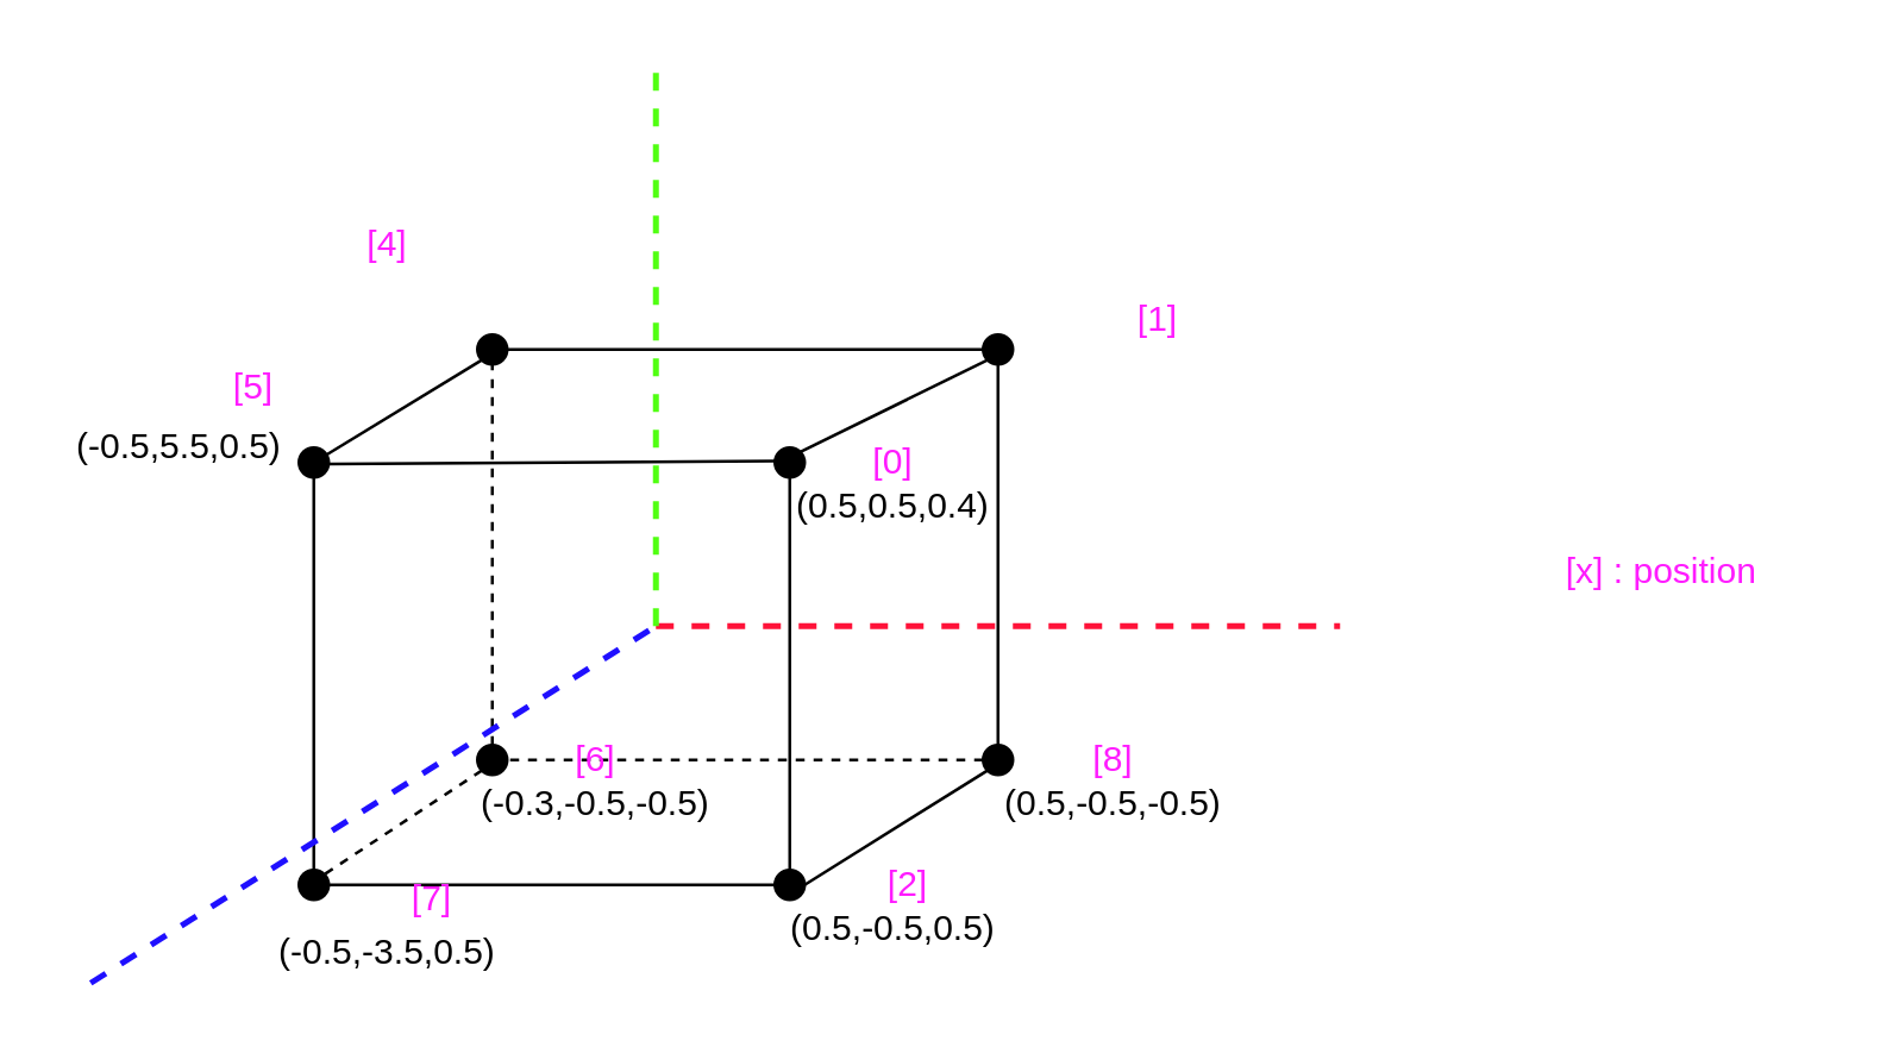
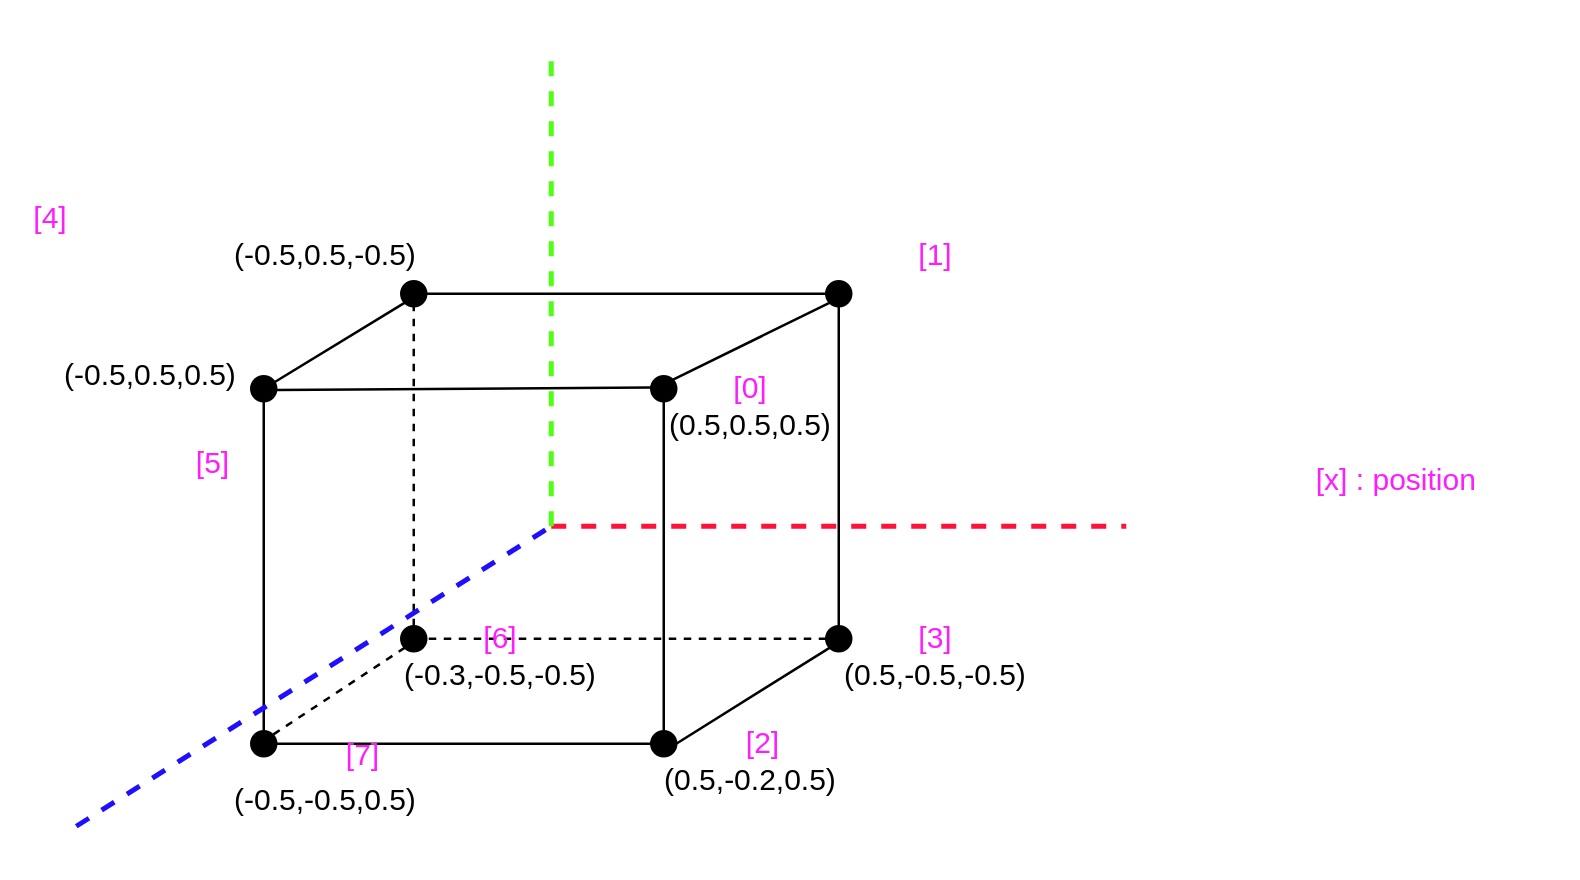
  <mxCell id="0" />
  <mxCell id="1" parent="0" />
  <mxCell id="2" value="" style="ellipse;whiteSpace=wrap;html=1;aspect=fixed;fillColor=#000000;" vertex="1" parent="1"><mxGeometry x="260" y="150" width="10" height="10" as="geometry" /></mxCell>
  <mxCell id="3" value="" style="ellipse;whiteSpace=wrap;html=1;aspect=fixed;fillColor=#000000;" vertex="1" parent="1"><mxGeometry x="330" y="112" width="10" height="10" as="geometry" /></mxCell>
  <mxCell id="4" value="" style="ellipse;whiteSpace=wrap;html=1;aspect=fixed;fillColor=#000000;" vertex="1" parent="1"><mxGeometry x="260" y="292" width="10" height="10" as="geometry" /></mxCell>
  <mxCell id="5" value="" style="endArrow=none;html=1;entryX=0.5;entryY=1;entryDx=0;entryDy=0;exitX=0.5;exitY=0;exitDx=0;exitDy=0;" edge="1" parent="1" source="4" target="2"><mxGeometry width="50" height="50" relative="1" as="geometry"><mxPoint x="380" y="260" as="sourcePoint" /><mxPoint x="430" y="210" as="targetPoint" /></mxGeometry></mxCell>
  <mxCell id="6" value="" style="endArrow=none;html=1;entryX=1;entryY=0;entryDx=0;entryDy=0;exitX=0;exitY=1;exitDx=0;exitDy=0;" edge="1" parent="1" source="3" target="2"><mxGeometry width="50" height="50" relative="1" as="geometry"><mxPoint x="275" y="290" as="sourcePoint" /><mxPoint x="275" y="170" as="targetPoint" /></mxGeometry></mxCell>
- <mxCell id="7" value="(0.5,-0.5,0.5)" style="text;html=1;strokeColor=none;fillColor=none;align=center;verticalAlign=middle;whiteSpace=wrap;rounded=0;" vertex="1" parent="1"><mxGeometry x="260" y="302" width="80" height="20" as="geometry" /></mxCell>
+ <mxCell id="7" value="(0.5,-0.2,0.5)" style="text;html=1;strokeColor=none;fillColor=none;align=center;verticalAlign=middle;whiteSpace=wrap;rounded=0;" vertex="1" parent="1"><mxGeometry x="260" y="302" width="80" height="20" as="geometry" /></mxCell>
  <mxCell id="8" value="" style="endArrow=none;html=1;entryX=1;entryY=0.5;entryDx=0;entryDy=0;exitX=0;exitY=1;exitDx=0;exitDy=0;" edge="1" parent="1" source="23" target="4"><mxGeometry width="50" height="50" relative="1" as="geometry"><mxPoint x="300" y="315" as="sourcePoint" /><mxPoint x="265" y="330" as="targetPoint" /></mxGeometry></mxCell>
  <mxCell id="9" value="" style="endArrow=none;html=1;exitX=0.5;exitY=0;exitDx=0;exitDy=0;entryX=0.5;entryY=1;entryDx=0;entryDy=0;" edge="1" parent="1" source="23" target="3"><mxGeometry width="50" height="50" relative="1" as="geometry"><mxPoint x="324.76" y="212" as="sourcePoint" /><mxPoint x="325" y="122" as="targetPoint" /></mxGeometry></mxCell>
- <mxCell id="10" value="(0.5,0.5,0.4)" style="text;html=1;strokeColor=none;fillColor=none;align=center;verticalAlign=middle;whiteSpace=wrap;rounded=0;" vertex="1" parent="1"><mxGeometry x="260" y="160" width="80" height="20" as="geometry" /></mxCell>
+ <mxCell id="10" value="(0.5,0.5,0.5)" style="text;html=1;strokeColor=none;fillColor=none;align=center;verticalAlign=middle;whiteSpace=wrap;rounded=0;" vertex="1" parent="1"><mxGeometry x="260" y="160" width="80" height="20" as="geometry" /></mxCell>
  <mxCell id="11" value="(0.5,-0.5,-0.5)" style="text;html=1;strokeColor=none;fillColor=none;align=center;verticalAlign=middle;whiteSpace=wrap;rounded=0;" vertex="1" parent="1"><mxGeometry x="334" y="260" width="80" height="20" as="geometry" /></mxCell>
  <mxCell id="12" value="" style="ellipse;whiteSpace=wrap;html=1;aspect=fixed;fillColor=#000000;" vertex="1" parent="1"><mxGeometry x="160" y="112" width="10" height="10" as="geometry" /></mxCell>
  <mxCell id="13" value="" style="endArrow=none;html=1;strokeColor=#000000;entryX=1;entryY=0.5;entryDx=0;entryDy=0;exitX=0;exitY=0.5;exitDx=0;exitDy=0;" edge="1" parent="1" source="3" target="12"><mxGeometry width="50" height="50" relative="1" as="geometry"><mxPoint x="380" y="250" as="sourcePoint" /><mxPoint x="430" y="200" as="targetPoint" /></mxGeometry></mxCell>
  <mxCell id="14" value="" style="ellipse;whiteSpace=wrap;html=1;aspect=fixed;fillColor=#000000;" vertex="1" parent="1"><mxGeometry x="100" y="150" width="10" height="10" as="geometry" /></mxCell>
  <mxCell id="15" value="" style="endArrow=none;html=1;entryX=0.5;entryY=0;entryDx=0;entryDy=0;exitX=0;exitY=1;exitDx=0;exitDy=0;" edge="1" parent="1" source="12"><mxGeometry width="50" height="50" relative="1" as="geometry"><mxPoint x="140" y="140" as="sourcePoint" /><mxPoint x="105" y="155" as="targetPoint" /></mxGeometry></mxCell>
  <mxCell id="16" value="" style="endArrow=none;html=1;strokeColor=#000000;entryX=1;entryY=0.5;entryDx=0;entryDy=0;exitX=0;exitY=0.5;exitDx=0;exitDy=0;" edge="1" parent="1"><mxGeometry width="50" height="50" relative="1" as="geometry"><mxPoint x="260" y="154.5" as="sourcePoint" /><mxPoint x="110" y="155.5" as="targetPoint" /></mxGeometry></mxCell>
  <mxCell id="17" value="" style="ellipse;whiteSpace=wrap;html=1;aspect=fixed;fillColor=#000000;" vertex="1" parent="1"><mxGeometry x="100" y="292" width="10" height="10" as="geometry" /></mxCell>
  <mxCell id="18" value="" style="endArrow=none;html=1;exitX=0.5;exitY=0;exitDx=0;exitDy=0;dashed=1;entryX=0.5;entryY=1;entryDx=0;entryDy=0;" edge="1" parent="1" source="24" target="12"><mxGeometry width="50" height="50" relative="1" as="geometry"><mxPoint x="144.76" y="231" as="sourcePoint" /><mxPoint x="145" y="140" as="targetPoint" /></mxGeometry></mxCell>
  <mxCell id="19" value="" style="endArrow=none;html=1;strokeColor=#000000;entryX=1;entryY=0.5;entryDx=0;entryDy=0;exitX=0;exitY=0.5;exitDx=0;exitDy=0;dashed=1;" edge="1" parent="1" source="23" target="24"><mxGeometry width="50" height="50" relative="1" as="geometry"><mxPoint x="300" y="312.5" as="sourcePoint" /><mxPoint x="150" y="313.5" as="targetPoint" /></mxGeometry></mxCell>
  <mxCell id="20" value="" style="endArrow=none;html=1;strokeColor=#000000;entryX=1;entryY=0.5;entryDx=0;entryDy=0;exitX=0;exitY=0.5;exitDx=0;exitDy=0;" edge="1" parent="1" source="4" target="17"><mxGeometry width="50" height="50" relative="1" as="geometry"><mxPoint x="260" y="330" as="sourcePoint" /><mxPoint x="110" y="325" as="targetPoint" /></mxGeometry></mxCell>
  <mxCell id="21" value="" style="endArrow=none;html=1;exitX=0.5;exitY=0;exitDx=0;exitDy=0;" edge="1" parent="1" source="17"><mxGeometry width="50" height="50" relative="1" as="geometry"><mxPoint x="104.76" y="250" as="sourcePoint" /><mxPoint x="105" y="160" as="targetPoint" /></mxGeometry></mxCell>
  <mxCell id="22" value="" style="endArrow=none;html=1;entryX=1;entryY=0;entryDx=0;entryDy=0;exitX=0;exitY=1;exitDx=0;exitDy=0;dashed=1;" edge="1" parent="1" source="24" target="17"><mxGeometry width="50" height="50" relative="1" as="geometry"><mxPoint x="140" y="315" as="sourcePoint" /><mxPoint x="105" y="330" as="targetPoint" /></mxGeometry></mxCell>
  <mxCell id="23" value="" style="ellipse;whiteSpace=wrap;html=1;aspect=fixed;fillColor=#000000;" vertex="1" parent="1"><mxGeometry x="330" y="250" width="10" height="10" as="geometry" /></mxCell>
  <mxCell id="24" value="" style="ellipse;whiteSpace=wrap;html=1;aspect=fixed;fillColor=#000000;" vertex="1" parent="1"><mxGeometry x="160" y="250" width="10" height="10" as="geometry" /></mxCell>
  <mxCell id="25" value="" style="endArrow=none;dashed=1;html=1;strokeWidth=2;strokeColor=#FF1239;" edge="1" parent="1"><mxGeometry width="50" height="50" relative="1" as="geometry"><mxPoint x="220" y="210" as="sourcePoint" /><mxPoint x="450" y="210" as="targetPoint" /></mxGeometry></mxCell>
  <mxCell id="26" value="" style="endArrow=none;dashed=1;html=1;strokeWidth=2;strokeColor=#51FF12;" edge="1" parent="1"><mxGeometry width="50" height="50" relative="1" as="geometry"><mxPoint x="220" y="210" as="sourcePoint" /><mxPoint x="220" y="20" as="targetPoint" /></mxGeometry></mxCell>
  <mxCell id="27" value="" style="endArrow=none;dashed=1;html=1;strokeWidth=2;strokeColor=#1F0FFF;" edge="1" parent="1"><mxGeometry width="50" height="50" relative="1" as="geometry"><mxPoint x="30" y="330" as="sourcePoint" /><mxPoint x="220" y="210" as="targetPoint" /></mxGeometry></mxCell>
- <mxCell id="29" value="(-0.5,5.5,0.5)" style="text;html=1;strokeColor=none;fillColor=none;align=center;verticalAlign=middle;whiteSpace=wrap;rounded=0;" vertex="1" parent="1"><mxGeometry x="20" y="140" width="80" height="20" as="geometry" /></mxCell>
- <mxCell id="30" value="(-0.5,-3.5,0.5)" style="text;html=1;strokeColor=none;fillColor=none;align=center;verticalAlign=middle;whiteSpace=wrap;rounded=0;" vertex="1" parent="1"><mxGeometry x="90" y="310" width="80" height="20" as="geometry" /></mxCell>
+ <mxCell id="28" value="(-0.5,0.5,-0.5)" style="text;html=1;strokeColor=none;fillColor=none;align=center;verticalAlign=middle;whiteSpace=wrap;rounded=0;" vertex="1" parent="1"><mxGeometry x="90" y="92" width="80" height="20" as="geometry" /></mxCell>
+ <mxCell id="29" value="(-0.5,0.5,0.5)" style="text;html=1;strokeColor=none;fillColor=none;align=center;verticalAlign=middle;whiteSpace=wrap;rounded=0;" vertex="1" parent="1"><mxGeometry x="20" y="140" width="80" height="20" as="geometry" /></mxCell>
+ <mxCell id="30" value="(-0.5,-0.5,0.5)" style="text;html=1;strokeColor=none;fillColor=none;align=center;verticalAlign=middle;whiteSpace=wrap;rounded=0;" vertex="1" parent="1"><mxGeometry x="90" y="310" width="80" height="20" as="geometry" /></mxCell>
  <mxCell id="31" value="(-0.3,-0.5,-0.5)" style="text;html=1;strokeColor=none;fillColor=none;align=center;verticalAlign=middle;whiteSpace=wrap;rounded=0;" vertex="1" parent="1"><mxGeometry x="160" y="260" width="80" height="20" as="geometry" /></mxCell>
  <mxCell id="32" value="&lt;font color=&quot;#ff1cff&quot;&gt;[0]&lt;/font&gt;" style="text;html=1;strokeColor=none;fillColor=none;align=center;verticalAlign=middle;whiteSpace=wrap;rounded=0;" vertex="1" parent="1"><mxGeometry x="285" y="145" width="30" height="20" as="geometry" /></mxCell>
- <mxCell id="33" value="&lt;font color=&quot;#ff1cff&quot;&gt;[1]&lt;/font&gt;" style="text;html=1;strokeColor=none;fillColor=none;align=center;verticalAlign=middle;whiteSpace=wrap;rounded=0;" vertex="1" parent="1"><mxGeometry x="374" y="97" width="30" height="20" as="geometry" /></mxCell>
+ <mxCell id="33" value="&lt;font color=&quot;#ff1cff&quot;&gt;[1]&lt;/font&gt;" style="text;html=1;strokeColor=none;fillColor=none;align=center;verticalAlign=middle;whiteSpace=wrap;rounded=0;" vertex="1" parent="1"><mxGeometry x="359" y="92" width="30" height="20" as="geometry" /></mxCell>
  <mxCell id="34" value="&lt;font color=&quot;#ff1cff&quot;&gt;[2]&lt;/font&gt;" style="text;html=1;strokeColor=none;fillColor=none;align=center;verticalAlign=middle;whiteSpace=wrap;rounded=0;" vertex="1" parent="1"><mxGeometry x="290" y="287" width="30" height="20" as="geometry" /></mxCell>
- <mxCell id="35" value="&lt;font color=&quot;#ff1cff&quot;&gt;[8]&lt;/font&gt;" style="text;html=1;strokeColor=none;fillColor=none;align=center;verticalAlign=middle;whiteSpace=wrap;rounded=0;" vertex="1" parent="1"><mxGeometry x="359" y="245" width="30" height="20" as="geometry" /></mxCell>
- <mxCell id="36" value="&lt;font color=&quot;#ff1cff&quot;&gt;[4]&lt;/font&gt;" style="text;html=1;strokeColor=none;fillColor=none;align=center;verticalAlign=middle;whiteSpace=wrap;rounded=0;" vertex="1" parent="1"><mxGeometry x="115" y="72" width="30" height="20" as="geometry" /></mxCell>
- <mxCell id="37" value="&lt;font color=&quot;#ff1cff&quot;&gt;[5]&lt;/font&gt;" style="text;html=1;strokeColor=none;fillColor=none;align=center;verticalAlign=middle;whiteSpace=wrap;rounded=0;" vertex="1" parent="1"><mxGeometry x="70" y="120" width="30" height="20" as="geometry" /></mxCell>
+ <mxCell id="35" value="&lt;font color=&quot;#ff1cff&quot;&gt;[3]&lt;/font&gt;" style="text;html=1;strokeColor=none;fillColor=none;align=center;verticalAlign=middle;whiteSpace=wrap;rounded=0;" vertex="1" parent="1"><mxGeometry x="359" y="245" width="30" height="20" as="geometry" /></mxCell>
+ <mxCell id="36" value="&lt;font color=&quot;#ff1cff&quot;&gt;[4]&lt;/font&gt;" style="text;html=1;strokeColor=none;fillColor=none;align=center;verticalAlign=middle;whiteSpace=wrap;rounded=0;" vertex="1" parent="1"><mxGeometry x="5" y="77" width="30" height="20" as="geometry" /></mxCell>
+ <mxCell id="37" value="&lt;font color=&quot;#ff1cff&quot;&gt;[5]&lt;/font&gt;" style="text;html=1;strokeColor=none;fillColor=none;align=center;verticalAlign=middle;whiteSpace=wrap;rounded=0;" vertex="1" parent="1"><mxGeometry x="70" y="175" width="30" height="20" as="geometry" /></mxCell>
  <mxCell id="38" value="&lt;font color=&quot;#ff1cff&quot;&gt;[6]&lt;/font&gt;" style="text;html=1;strokeColor=none;fillColor=none;align=center;verticalAlign=middle;whiteSpace=wrap;rounded=0;" vertex="1" parent="1"><mxGeometry x="185" y="245" width="30" height="20" as="geometry" /></mxCell>
  <mxCell id="39" value="&lt;font color=&quot;#ff1cff&quot;&gt;[7]&lt;/font&gt;" style="text;html=1;strokeColor=none;fillColor=none;align=center;verticalAlign=middle;whiteSpace=wrap;rounded=0;" vertex="1" parent="1"><mxGeometry x="130" y="292" width="30" height="20" as="geometry" /></mxCell>
  <mxCell id="40" value="&lt;font color=&quot;#ff1cff&quot;&gt;[x] : position&amp;nbsp;&lt;/font&gt;" style="text;html=1;strokeColor=none;fillColor=none;align=center;verticalAlign=middle;whiteSpace=wrap;rounded=0;" vertex="1" parent="1"><mxGeometry x="510" y="182" width="100" height="20" as="geometry" /></mxCell>
